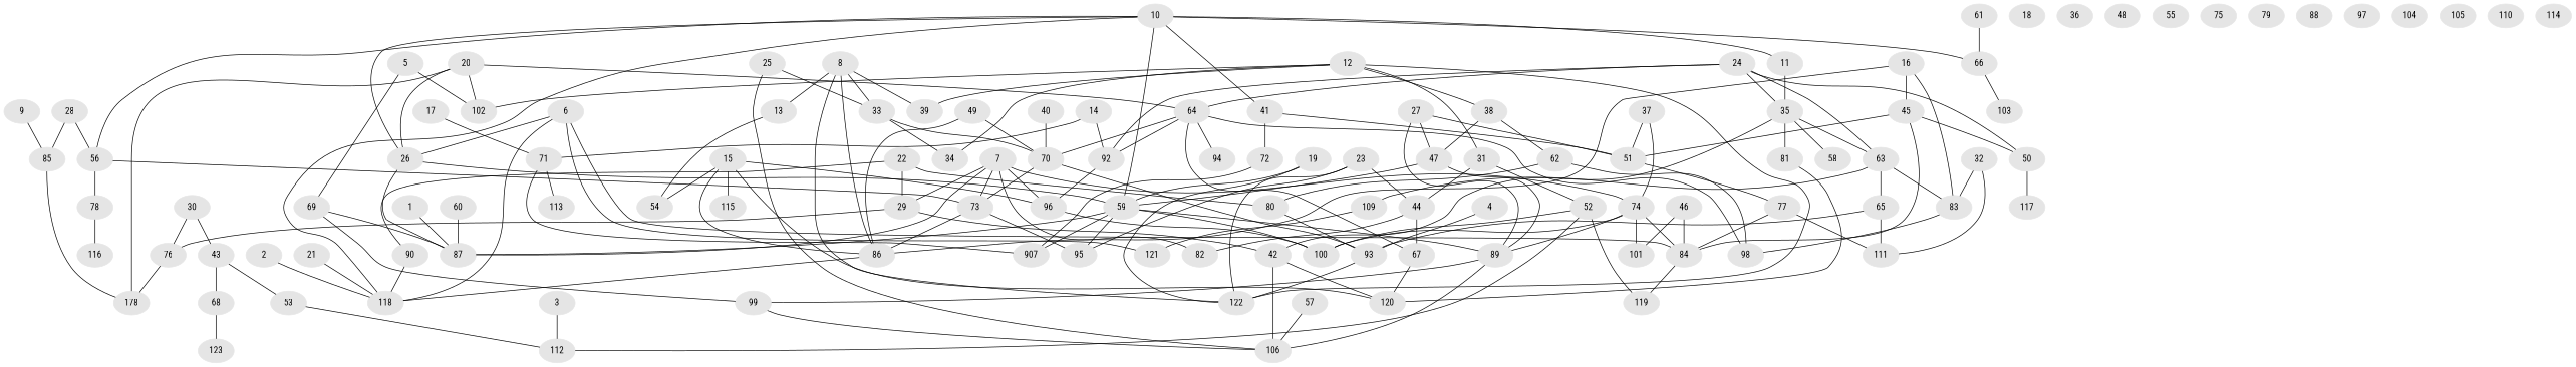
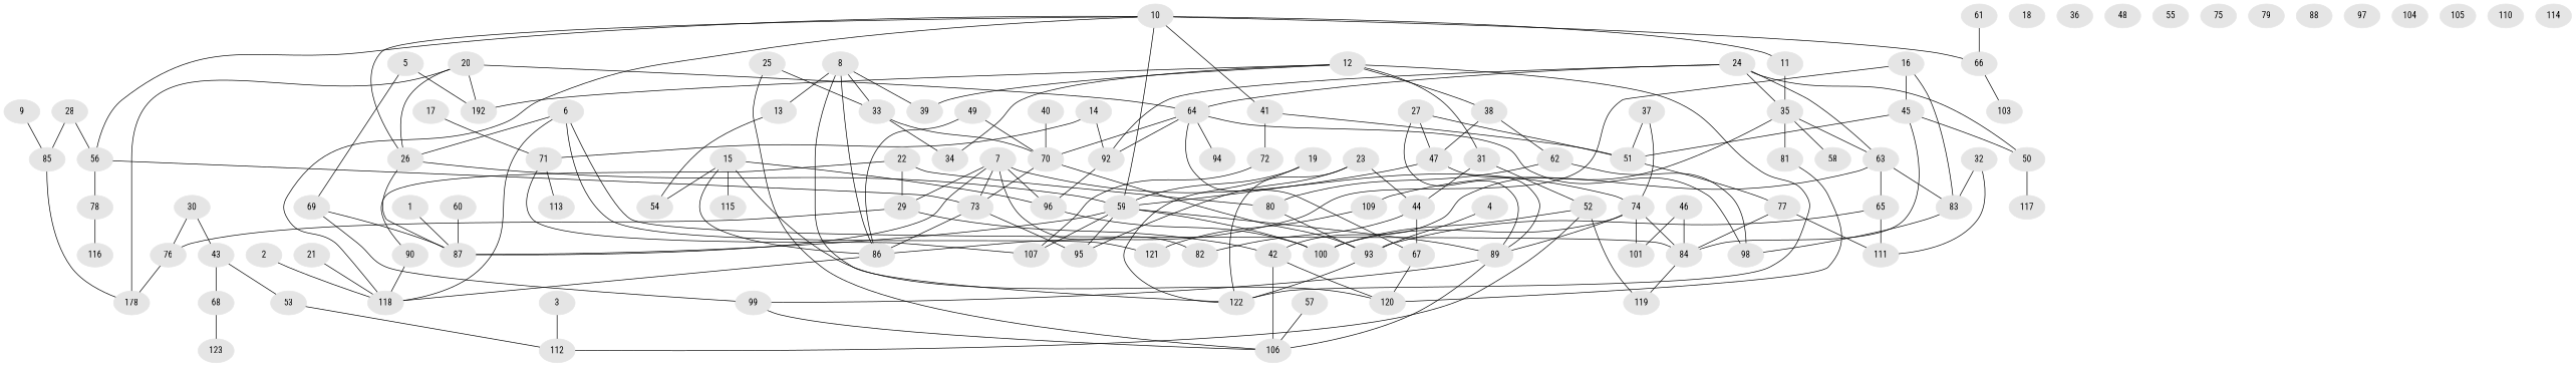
  graph {
    fontname="Roboto Condensed"
    node [color=gray90 fontname="Roboto Condensed" style=filled]
    edge [fontname="Roboto Condensed"]
    1
    87
    2
    118
    3
    112
    4
    93
    122
    5
    69
-   102
+   102 [label=192]
    99
    6
    26
    84
    121
    59
    119
    7
    29
    73
    74
    82
    96
    42
    76
    86
    95
    89
    101
    100
    8
    13
    33
    39
    54
    34
    70
    9
    85
    n42 [label=178]
    10
    11
    41
    56
    66
    35
    51
    72
    78
-   107 [label=907]
+   107
    103
    63
    58
    81
    12
    31
    38
    44
    52
    47
    62
    14
    71
    92
    113
    15
    115
    120
    16
    45
    83
    50
    98
    17
    18
    19
    20
    64
    67
    94
    21
    22
    80
    90
    23
    24
    117
    65
    109
    25
    106
    27
    77
    28
    30
    43
    53
    68
    32
    111
    36
    37
    40
    123
    46
    48
    49
    55
    116
    57
    60
    61
    75
    79
    88
    97
    104
    105
    110
    114
    1 -- 87
    2 -- 118
    3 -- 112
    4 -- 93
    93 -- 122
    5 -- 69
    5 -- 102
    69 -- 87
    69 -- 99
    99 -- 106
    6 -- 118
    6 -- 26
    6 -- 84
    6 -- 121
    26 -- 87
    26 -- 59
    84 -- 119
    59 -- 87
    59 -- 95
    59 -- 89
    59 -- 100
    59 -- 107
    7 -- 87
    7 -- 29
    7 -- 73
    7 -- 74
    7 -- 82
    7 -- 96
    29 -- 42
    29 -- 76
    73 -- 86
    73 -- 95
    74 -- 84
    74 -- 89
    74 -- 101
    74 -- 100
    96 -- 100
    42 -- 120
    42 -- 106
    76 -- n42
    86 -- 118
    89 -- 99
    89 -- 106
    8 -- 122
    8 -- 86
    8 -- 13
    8 -- 33
    8 -- 39
    13 -- 54
    33 -- 34
    33 -- 70
    70 -- 93
    70 -- 73
    9 -- 85
    85 -- n42
    10 -- 118
    10 -- 26
    10 -- 59
    10 -- 11
    10 -- 41
    10 -- 56
    10 -- 66
    11 -- 35
    41 -- 51
    41 -- 72
    56 -- 73
    56 -- 78
    66 -- 103
    35 -- 42
    35 -- 63
    35 -- 58
    35 -- 81
    51 -- 77
    72 -- 107
    78 -- 116
    63 -- 83
    63 -- 65
    63 -- 109
    81 -- 120
    12 -- 122
    12 -- 102
    12 -- 39
    12 -- 34
    12 -- 31
    12 -- 38
    31 -- 44
    31 -- 52
    38 -- 47
    38 -- 62
    44 -- 82
    44 -- 67
    52 -- 112
    52 -- 119
    52 -- 100
    47 -- 59
    47 -- 89
    62 -- 98
    62 -- 80
    14 -- 71
    14 -- 92
    71 -- 107
    71 -- 113
    92 -- 96
    15 -- 96
    15 -- 86
    15 -- 54
    15 -- 115
    15 -- 120
    16 -- 86
    16 -- 45
    16 -- 83
    45 -- 84
    45 -- 51
    45 -- 50
    83 -- 98
    50 -- 117
    17 -- 71
    19 -- 122
    19 -- 59
    20 -- 102
    20 -- 26
    20 -- n42
    20 -- 64
    64 -- 70
    64 -- 92
    64 -- 98
    64 -- 67
    64 -- 94
    67 -- 120
    21 -- 118
    22 -- 29
    22 -- 80
    22 -- 90
    80 -- 93
    90 -- 118
    23 -- 122
    23 -- 95
    23 -- 44
    24 -- 35
    24 -- 63
    24 -- 92
    24 -- 50
    24 -- 64
    65 -- 93
    65 -- 111
    109 -- 121
    25 -- 33
    25 -- 106
    27 -- 89
    27 -- 51
    27 -- 47
    77 -- 84
    77 -- 111
    28 -- 85
    28 -- 56
    30 -- 76
    30 -- 43
    43 -- 53
    43 -- 68
    53 -- 112
    68 -- 123
    32 -- 83
    32 -- 111
    37 -- 74
    37 -- 51
    40 -- 70
    46 -- 84
    46 -- 101
    49 -- 86
    49 -- 70
    57 -- 106
    60 -- 87
    61 -- 66
  }
